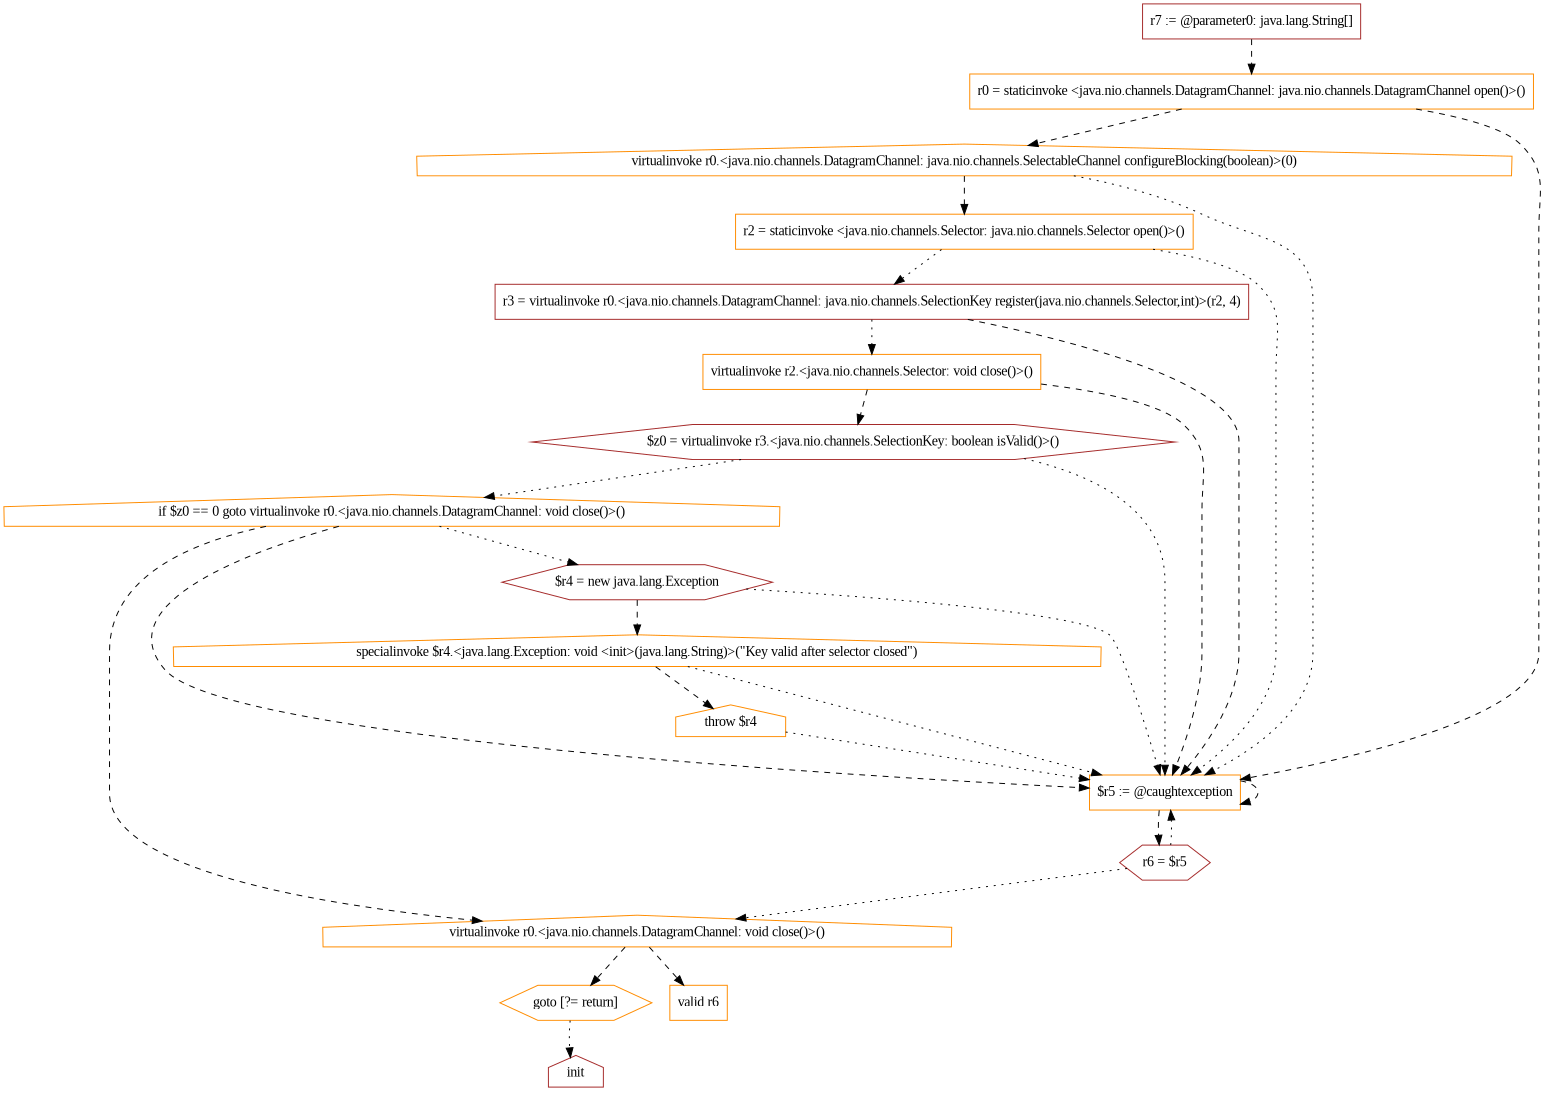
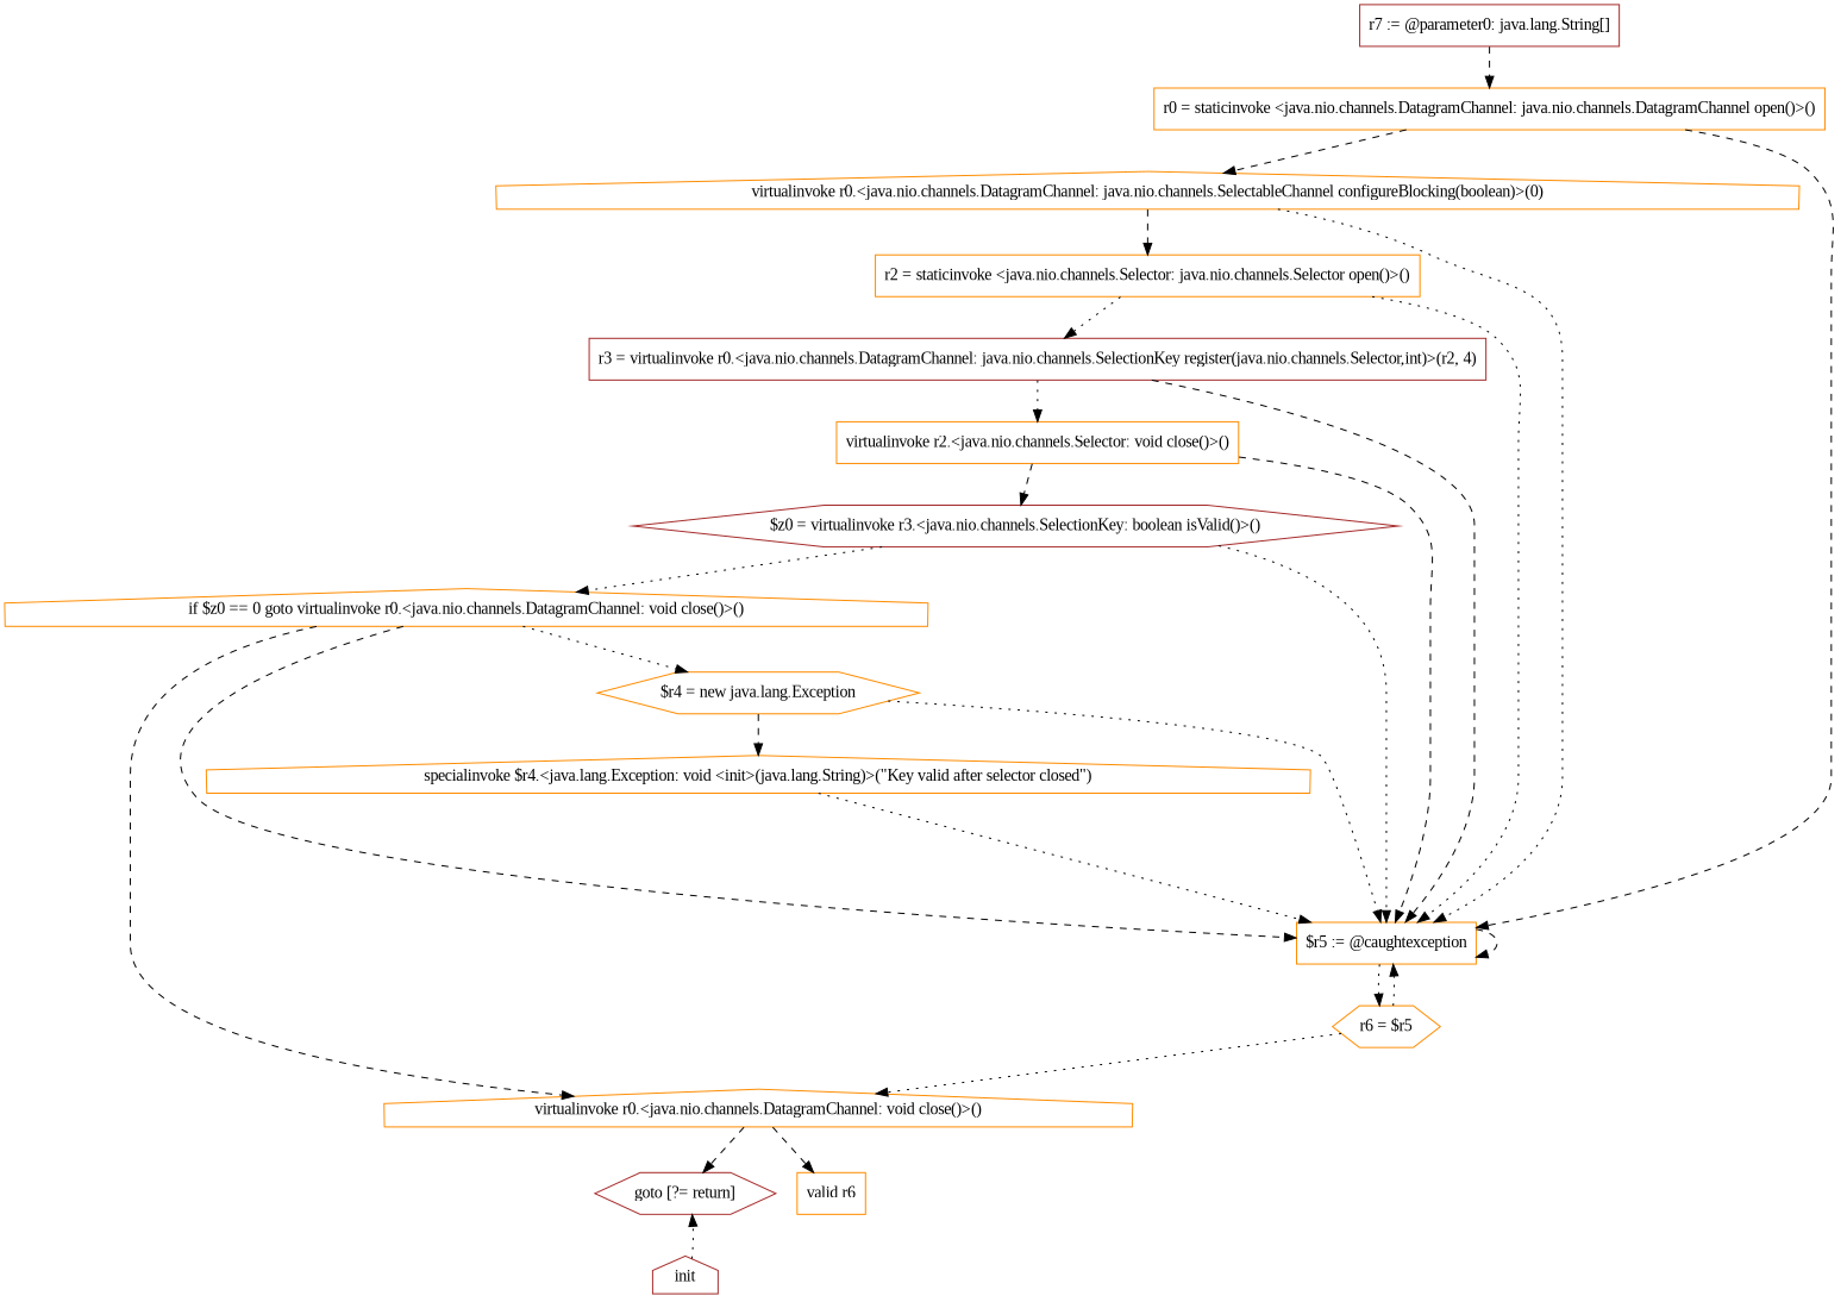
  digraph {
    fontname="Liberation Serif"
    node [color=darkorange fontname="Liberation Serif" shape=box]
    edge [fontname="Liberation Serif" style=dashed]
    "r7 := @parameter0: java.lang.String[]" [color=brown]
    "r0 = staticinvoke <java.nio.channels.DatagramChannel: java.nio.channels.DatagramChannel open()>()"
    "virtualinvoke r0.<java.nio.channels.DatagramChannel: java.nio.channels.SelectableChannel configureBlocking(boolean)>(0)" [shape=house]
    "$r5 := @caughtexception"
    "r2 = staticinvoke <java.nio.channels.Selector: java.nio.channels.Selector open()>()"
-   "r6 = $r5" [color=brown shape=hexagon]
+   "r6 = $r5" [shape=hexagon]
    "r3 = virtualinvoke r0.<java.nio.channels.DatagramChannel: java.nio.channels.SelectionKey register(java.nio.channels.Selector,int)>(r2, 4)" [color=brown]
    "virtualinvoke r2.<java.nio.channels.Selector: void close()>()"
    "$z0 = virtualinvoke r3.<java.nio.channels.SelectionKey: boolean isValid()>()" [color=brown shape=hexagon]
    "if $z0 == 0 goto virtualinvoke r0.<java.nio.channels.DatagramChannel: void close()>()" [shape=house]
-   "$r4 = new java.lang.Exception" [color=brown shape=hexagon]
+   "$r4 = new java.lang.Exception" [shape=hexagon]
    "virtualinvoke r0.<java.nio.channels.DatagramChannel: void close()>()" [shape=house]
    "specialinvoke $r4.<java.lang.Exception: void <init>(java.lang.String)>(\"Key valid after selector closed\")" [shape=house]
-   "goto [?= return]" [shape=hexagon]
+   "goto [?= return]" [color=brown shape=hexagon]
    n15 [label="valid r6"]
-   "throw $r4" [shape=house]
    n17 [color=brown label=init shape=house]
    "r7 := @parameter0: java.lang.String[]" -> "r0 = staticinvoke <java.nio.channels.DatagramChannel: java.nio.channels.DatagramChannel open()>()"
    "r0 = staticinvoke <java.nio.channels.DatagramChannel: java.nio.channels.DatagramChannel open()>()" -> "virtualinvoke r0.<java.nio.channels.DatagramChannel: java.nio.channels.SelectableChannel configureBlocking(boolean)>(0)"
    "r0 = staticinvoke <java.nio.channels.DatagramChannel: java.nio.channels.DatagramChannel open()>()" -> "$r5 := @caughtexception"
    "virtualinvoke r0.<java.nio.channels.DatagramChannel: java.nio.channels.SelectableChannel configureBlocking(boolean)>(0)" -> "$r5 := @caughtexception" [style=dotted]
    "virtualinvoke r0.<java.nio.channels.DatagramChannel: java.nio.channels.SelectableChannel configureBlocking(boolean)>(0)" -> "r2 = staticinvoke <java.nio.channels.Selector: java.nio.channels.Selector open()>()"
    "$r5 := @caughtexception" -> "$r5 := @caughtexception"
-   "$r5 := @caughtexception" -> "r6 = $r5"
+   "$r5 := @caughtexception" -> "r6 = $r5" [style=dotted]
    "r2 = staticinvoke <java.nio.channels.Selector: java.nio.channels.Selector open()>()" -> "$r5 := @caughtexception" [style=dotted]
    "r2 = staticinvoke <java.nio.channels.Selector: java.nio.channels.Selector open()>()" -> "r3 = virtualinvoke r0.<java.nio.channels.DatagramChannel: java.nio.channels.SelectionKey register(java.nio.channels.Selector,int)>(r2, 4)" [style=dotted]
    "r6 = $r5" -> "$r5 := @caughtexception" [style=dotted]
    "r6 = $r5" -> "virtualinvoke r0.<java.nio.channels.DatagramChannel: void close()>()" [style=dotted]
    "r3 = virtualinvoke r0.<java.nio.channels.DatagramChannel: java.nio.channels.SelectionKey register(java.nio.channels.Selector,int)>(r2, 4)" -> "$r5 := @caughtexception"
    "r3 = virtualinvoke r0.<java.nio.channels.DatagramChannel: java.nio.channels.SelectionKey register(java.nio.channels.Selector,int)>(r2, 4)" -> "virtualinvoke r2.<java.nio.channels.Selector: void close()>()" [style=dotted]
    "virtualinvoke r2.<java.nio.channels.Selector: void close()>()" -> "$r5 := @caughtexception"
    "virtualinvoke r2.<java.nio.channels.Selector: void close()>()" -> "$z0 = virtualinvoke r3.<java.nio.channels.SelectionKey: boolean isValid()>()"
    "$z0 = virtualinvoke r3.<java.nio.channels.SelectionKey: boolean isValid()>()" -> "$r5 := @caughtexception" [style=dotted]
    "$z0 = virtualinvoke r3.<java.nio.channels.SelectionKey: boolean isValid()>()" -> "if $z0 == 0 goto virtualinvoke r0.<java.nio.channels.DatagramChannel: void close()>()" [style=dotted]
    "if $z0 == 0 goto virtualinvoke r0.<java.nio.channels.DatagramChannel: void close()>()" -> "$r5 := @caughtexception"
    "if $z0 == 0 goto virtualinvoke r0.<java.nio.channels.DatagramChannel: void close()>()" -> "$r4 = new java.lang.Exception" [style=dotted]
    "if $z0 == 0 goto virtualinvoke r0.<java.nio.channels.DatagramChannel: void close()>()" -> "virtualinvoke r0.<java.nio.channels.DatagramChannel: void close()>()"
    "$r4 = new java.lang.Exception" -> "$r5 := @caughtexception" [style=dotted]
    "$r4 = new java.lang.Exception" -> "specialinvoke $r4.<java.lang.Exception: void <init>(java.lang.String)>(\"Key valid after selector closed\")"
    "virtualinvoke r0.<java.nio.channels.DatagramChannel: void close()>()" -> "goto [?= return]"
    "virtualinvoke r0.<java.nio.channels.DatagramChannel: void close()>()" -> n15
    "specialinvoke $r4.<java.lang.Exception: void <init>(java.lang.String)>(\"Key valid after selector closed\")" -> "$r5 := @caughtexception" [style=dotted]
-   "specialinvoke $r4.<java.lang.Exception: void <init>(java.lang.String)>(\"Key valid after selector closed\")" -> "throw $r4"
-   "goto [?= return]" -> n17 [style=dotted]
-   "throw $r4" -> "$r5 := @caughtexception" [style=dotted]
+   n17 -> "goto [?= return]" [style=dotted]
  }
